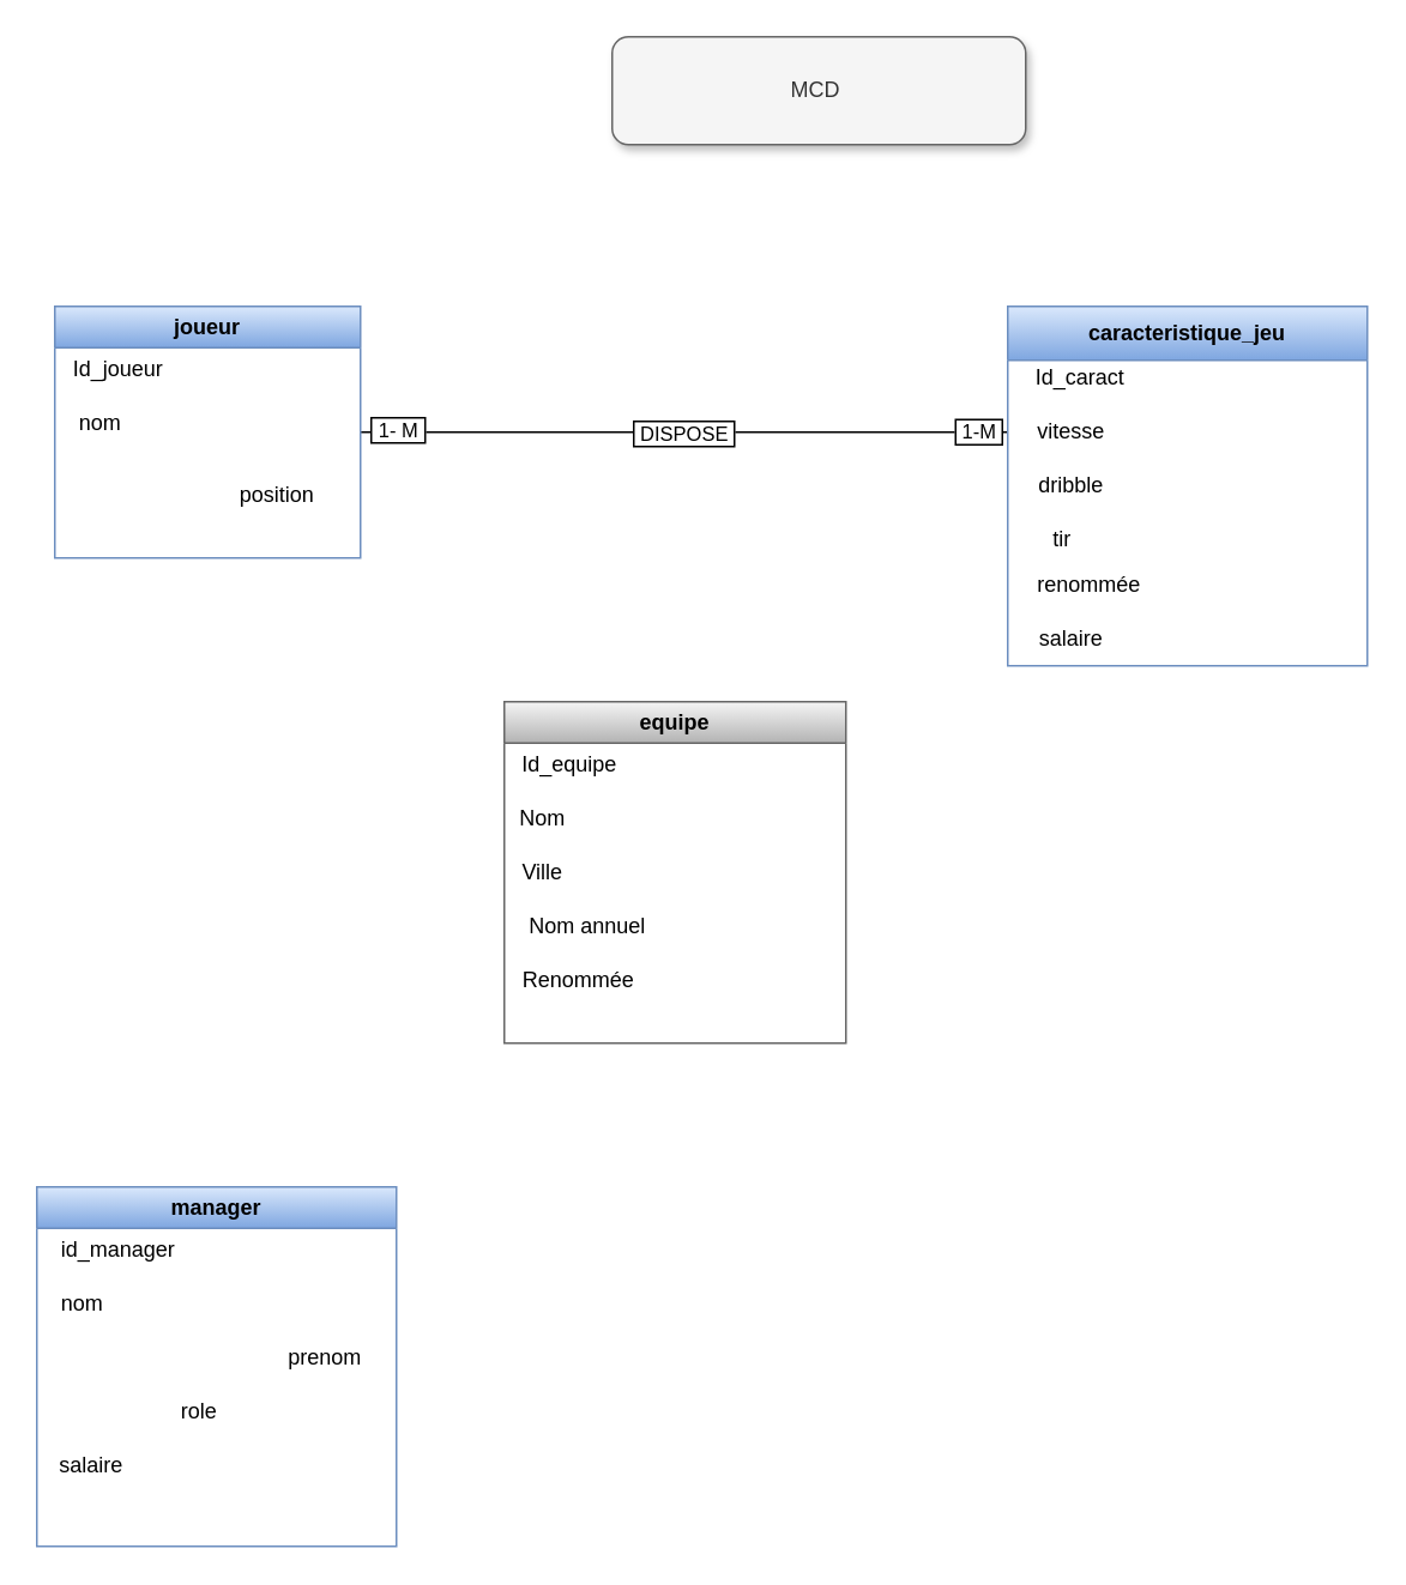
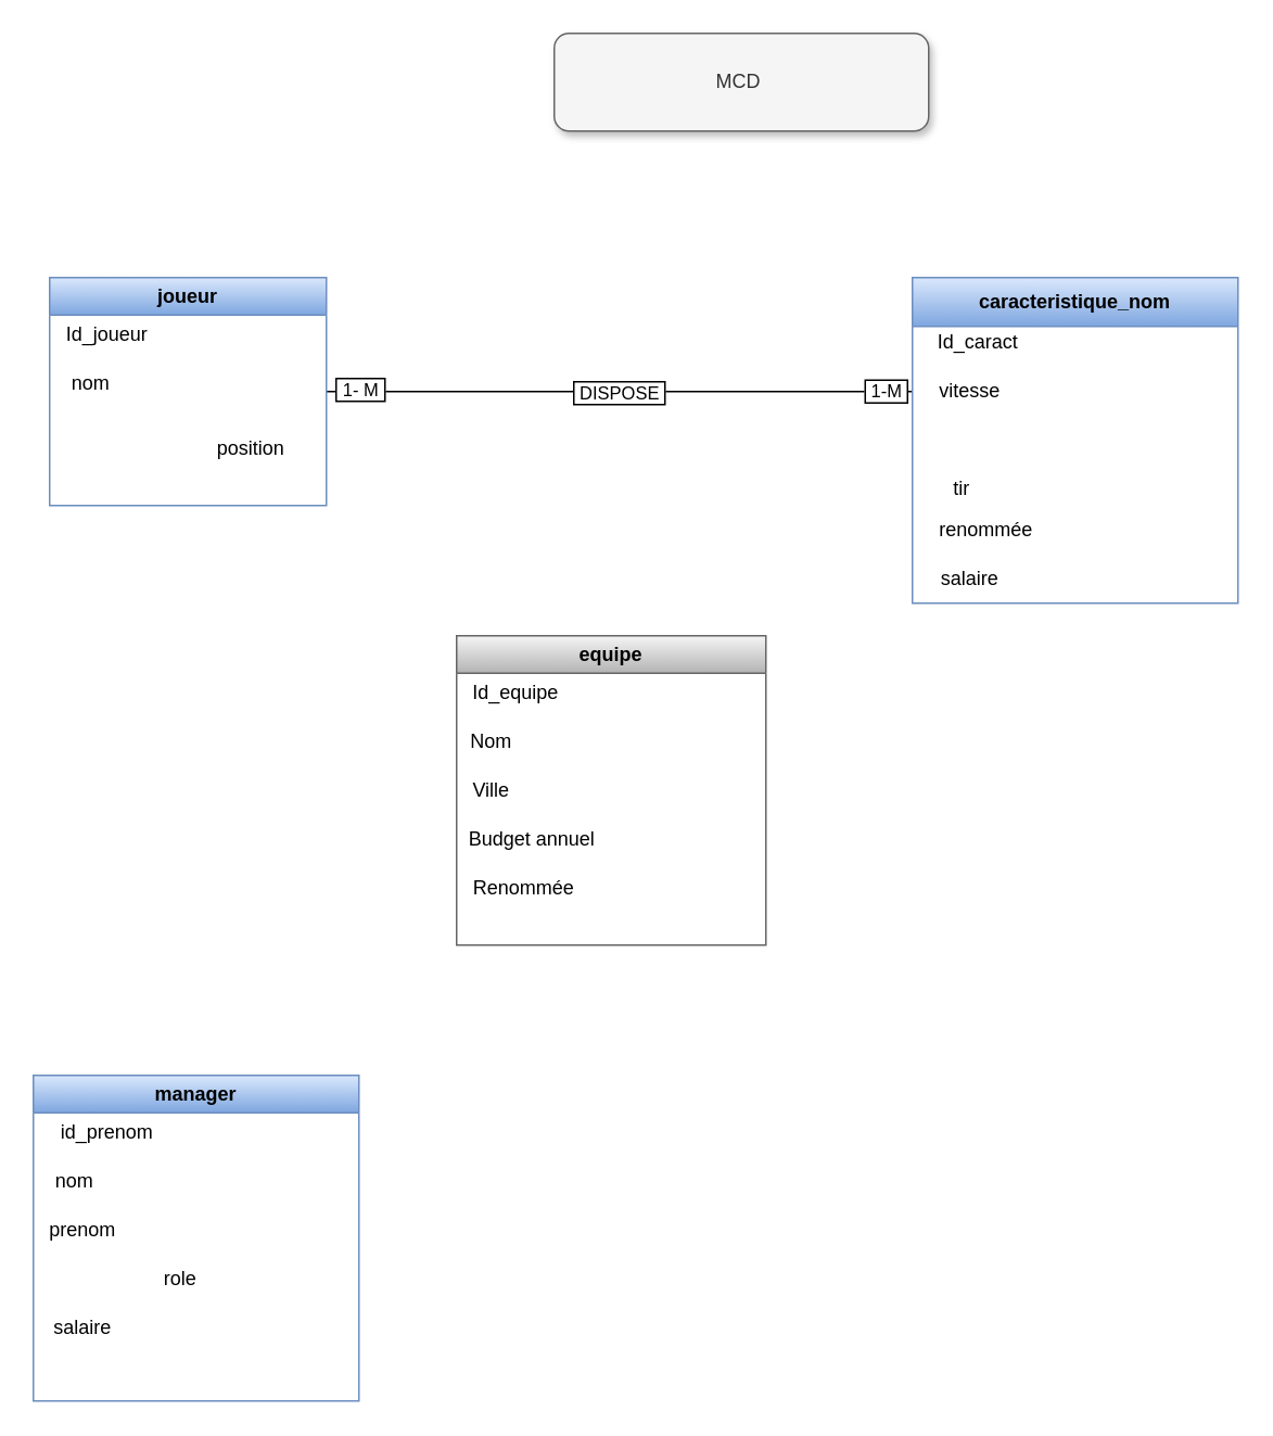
  <mxCell id="0" />
  <mxCell id="1" parent="0" />
  <mxCell id="2" value="MCD&amp;nbsp;" style="rounded=1;whiteSpace=wrap;html=1;align=center;fillColor=#f5f5f5;fontColor=#333333;strokeColor=#666666;shadow=1;" vertex="1" parent="1"><mxGeometry x="340" y="20" width="230" height="60" as="geometry" /></mxCell>
  <mxCell id="3" value="equipe" style="swimlane;whiteSpace=wrap;html=1;fillColor=#f5f5f5;gradientColor=#b3b3b3;strokeColor=#666666;" vertex="1" parent="1"><mxGeometry x="280" y="390" width="190" height="190" as="geometry" /></mxCell>
  <mxCell id="4" value="Nom" style="text;html=1;align=center;verticalAlign=middle;resizable=0;points=[];autosize=1;strokeColor=none;fillColor=none;" vertex="1" parent="3"><mxGeometry x="-4" y="50" width="50" height="30" as="geometry" /></mxCell>
  <mxCell id="5" value="Ville" style="text;html=1;align=center;verticalAlign=middle;resizable=0;points=[];autosize=1;strokeColor=none;fillColor=none;" vertex="1" parent="3"><mxGeometry x="-4" y="80" width="50" height="30" as="geometry" /></mxCell>
- <mxCell id="6" value="Nom annuel" style="text;html=1;align=center;verticalAlign=middle;resizable=0;points=[];autosize=1;strokeColor=none;fillColor=none;" vertex="1" parent="3"><mxGeometry x="-4" y="110" width="100" height="30" as="geometry" /></mxCell>
+ <mxCell id="6" value="Budget annuel" style="text;html=1;align=center;verticalAlign=middle;resizable=0;points=[];autosize=1;strokeColor=none;fillColor=none;" vertex="1" parent="3"><mxGeometry x="-4" y="110" width="100" height="30" as="geometry" /></mxCell>
  <mxCell id="7" value="Renommée" style="text;html=1;align=center;verticalAlign=middle;resizable=0;points=[];autosize=1;strokeColor=none;fillColor=none;" vertex="1" parent="3"><mxGeometry x="-4" y="140" width="90" height="30" as="geometry" /></mxCell>
  <mxCell id="8" value="Id_equipe" style="text;html=1;align=center;verticalAlign=middle;resizable=0;points=[];autosize=1;strokeColor=none;fillColor=none;" vertex="1" parent="3"><mxGeometry x="-4" y="20" width="80" height="30" as="geometry" /></mxCell>
  <mxCell id="9" style="edgeStyle=orthogonalEdgeStyle;rounded=0;orthogonalLoop=1;jettySize=auto;html=1;endArrow=none;endFill=0;" edge="1" parent="1" source="13"><mxGeometry relative="1" as="geometry"><mxPoint x="560" y="240" as="targetPoint" /></mxGeometry></mxCell>
  <mxCell id="10" value="&amp;nbsp;DISPOSE&amp;nbsp;" style="edgeLabel;html=1;align=center;verticalAlign=middle;resizable=0;points=[];labelBorderColor=default;" vertex="1" connectable="0" parent="9"><mxGeometry x="0.152" relative="1" as="geometry"><mxPoint x="-28" as="offset" /></mxGeometry></mxCell>
  <mxCell id="11" value="&amp;nbsp;1- M&amp;nbsp;" style="edgeLabel;html=1;align=center;verticalAlign=middle;resizable=0;points=[];labelBorderColor=default;" vertex="1" connectable="0" parent="9"><mxGeometry x="-0.935" y="2" relative="1" as="geometry"><mxPoint x="8" as="offset" /></mxGeometry></mxCell>
  <mxCell id="12" value="&amp;nbsp;1-M&amp;nbsp;" style="edgeLabel;html=1;align=center;verticalAlign=middle;resizable=0;points=[];labelBorderColor=default;" vertex="1" connectable="0" parent="9"><mxGeometry x="0.907" y="1" relative="1" as="geometry"><mxPoint as="offset" /></mxGeometry></mxCell>
  <mxCell id="13" value="joueur" style="swimlane;whiteSpace=wrap;html=1;fillColor=#dae8fc;gradientColor=#7ea6e0;strokeColor=#6c8ebf;" vertex="1" parent="1"><mxGeometry x="30" y="170" width="170" height="140" as="geometry" /></mxCell>
  <mxCell id="14" value="Id_joueur" style="text;html=1;align=center;verticalAlign=middle;resizable=0;points=[];autosize=1;strokeColor=none;fillColor=none;" vertex="1" parent="13"><mxGeometry y="20" width="70" height="30" as="geometry" /></mxCell>
  <mxCell id="15" value="nom" style="text;html=1;align=center;verticalAlign=middle;resizable=0;points=[];autosize=1;strokeColor=none;fillColor=none;" vertex="1" parent="13"><mxGeometry y="50" width="50" height="30" as="geometry" /></mxCell>
  <mxCell id="16" value="position&amp;nbsp;" style="text;html=1;align=center;verticalAlign=middle;resizable=0;points=[];autosize=1;strokeColor=none;fillColor=none;" vertex="1" parent="13"><mxGeometry x="90" y="90" width="70" height="30" as="geometry" /></mxCell>
- <mxCell id="17" value="caracteristique_jeu" style="swimlane;whiteSpace=wrap;html=1;align=center;startSize=30;fillColor=#dae8fc;gradientColor=#7ea6e0;strokeColor=#6c8ebf;" vertex="1" parent="1"><mxGeometry x="560" y="170" width="200" height="200" as="geometry" /></mxCell>
+ <mxCell id="17" value="caracteristique_nom" style="swimlane;whiteSpace=wrap;html=1;align=center;startSize=30;fillColor=#dae8fc;gradientColor=#7ea6e0;strokeColor=#6c8ebf;" vertex="1" parent="1"><mxGeometry x="560" y="170" width="200" height="200" as="geometry" /></mxCell>
  <mxCell id="18" value="Id_caract" style="text;html=1;align=center;verticalAlign=middle;resizable=0;points=[];autosize=1;strokeColor=none;fillColor=none;" vertex="1" parent="17"><mxGeometry x="5" y="25" width="70" height="30" as="geometry" /></mxCell>
  <mxCell id="19" value="vitesse" style="text;html=1;align=center;verticalAlign=middle;resizable=0;points=[];autosize=1;strokeColor=none;fillColor=none;" vertex="1" parent="17"><mxGeometry x="5" y="55" width="60" height="30" as="geometry" /></mxCell>
- <mxCell id="20" value="dribble" style="text;html=1;align=center;verticalAlign=middle;resizable=0;points=[];autosize=1;strokeColor=none;fillColor=none;" vertex="1" parent="17"><mxGeometry x="5" y="85" width="60" height="30" as="geometry" /></mxCell>
  <mxCell id="21" value="tir" style="text;html=1;align=center;verticalAlign=middle;resizable=0;points=[];autosize=1;strokeColor=none;fillColor=none;" vertex="1" parent="17"><mxGeometry x="15" y="115" width="30" height="30" as="geometry" /></mxCell>
  <mxCell id="22" value="renommée" style="text;html=1;align=center;verticalAlign=middle;resizable=0;points=[];autosize=1;strokeColor=none;fillColor=none;" vertex="1" parent="17"><mxGeometry x="5" y="140" width="80" height="30" as="geometry" /></mxCell>
  <mxCell id="23" value="salaire" style="text;html=1;align=center;verticalAlign=middle;resizable=0;points=[];autosize=1;strokeColor=none;fillColor=none;" vertex="1" parent="17"><mxGeometry x="5" y="170" width="60" height="30" as="geometry" /></mxCell>
  <mxCell id="24" value="manager" style="swimlane;whiteSpace=wrap;html=1;fillColor=#dae8fc;gradientColor=#7ea6e0;strokeColor=#6c8ebf;" vertex="1" parent="1"><mxGeometry x="20" y="660" width="200" height="200" as="geometry" /></mxCell>
  <mxCell id="25" value="nom" style="text;html=1;align=center;verticalAlign=middle;resizable=0;points=[];autosize=1;strokeColor=none;fillColor=none;" vertex="1" parent="24"><mxGeometry y="50" width="50" height="30" as="geometry" /></mxCell>
- <mxCell id="26" value="prenom" style="text;html=1;align=center;verticalAlign=middle;resizable=0;points=[];autosize=1;strokeColor=none;fillColor=none;" vertex="1" parent="24"><mxGeometry x="130" y="80" width="60" height="30" as="geometry" /></mxCell>
+ <mxCell id="26" value="prenom" style="text;html=1;align=center;verticalAlign=middle;resizable=0;points=[];autosize=1;strokeColor=none;fillColor=none;" vertex="1" parent="24"><mxGeometry y="80" width="60" height="30" as="geometry" /></mxCell>
  <mxCell id="27" value="role" style="text;html=1;align=center;verticalAlign=middle;resizable=0;points=[];autosize=1;strokeColor=none;fillColor=none;" vertex="1" parent="24"><mxGeometry x="70" y="110" width="40" height="30" as="geometry" /></mxCell>
  <mxCell id="28" value="salaire" style="text;html=1;align=center;verticalAlign=middle;resizable=0;points=[];autosize=1;strokeColor=none;fillColor=none;" vertex="1" parent="24"><mxGeometry y="140" width="60" height="30" as="geometry" /></mxCell>
- <mxCell id="29" value="id_manager" style="text;html=1;align=center;verticalAlign=middle;resizable=0;points=[];autosize=1;strokeColor=none;fillColor=none;" vertex="1" parent="24"><mxGeometry y="20" width="90" height="30" as="geometry" /></mxCell>
+ <mxCell id="29" value="id_prenom" style="text;html=1;align=center;verticalAlign=middle;resizable=0;points=[];autosize=1;strokeColor=none;fillColor=none;" vertex="1" parent="24"><mxGeometry y="20" width="90" height="30" as="geometry" /></mxCell>
